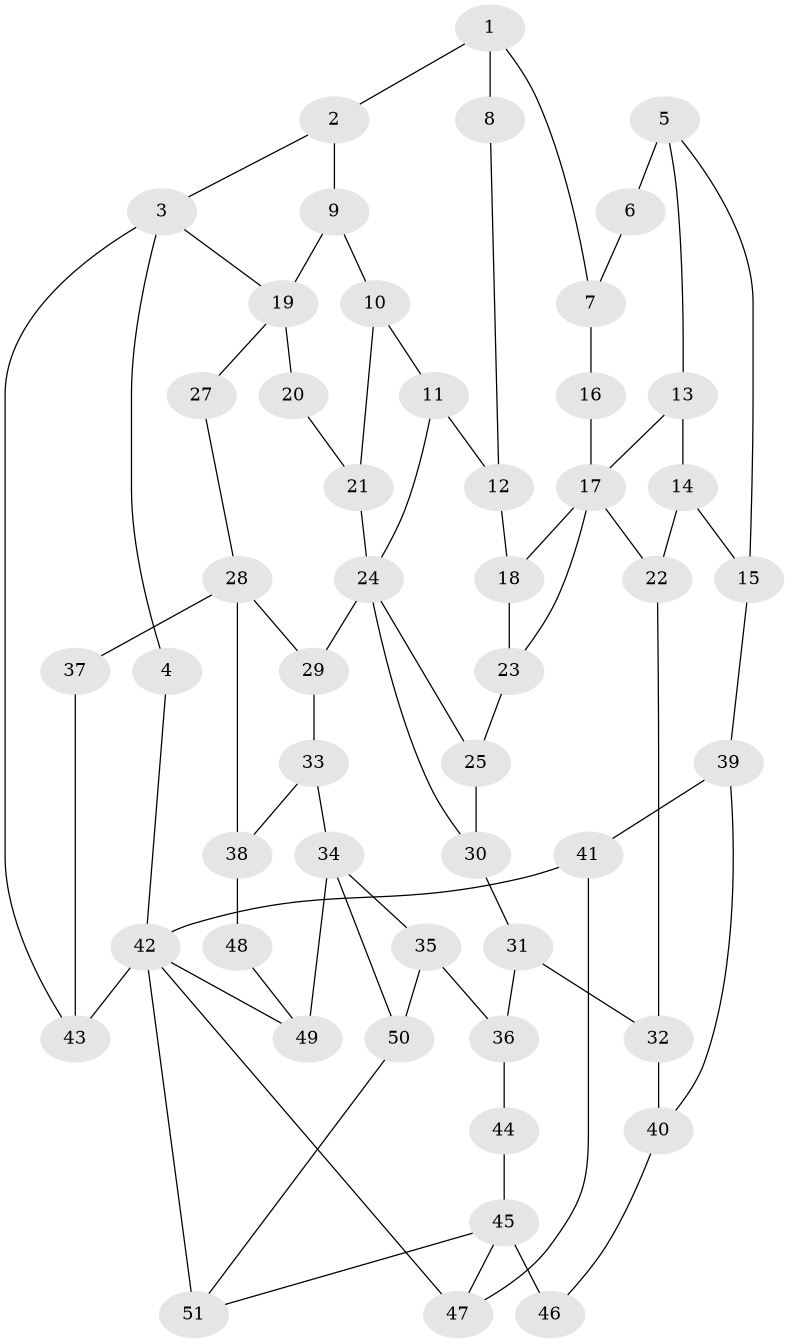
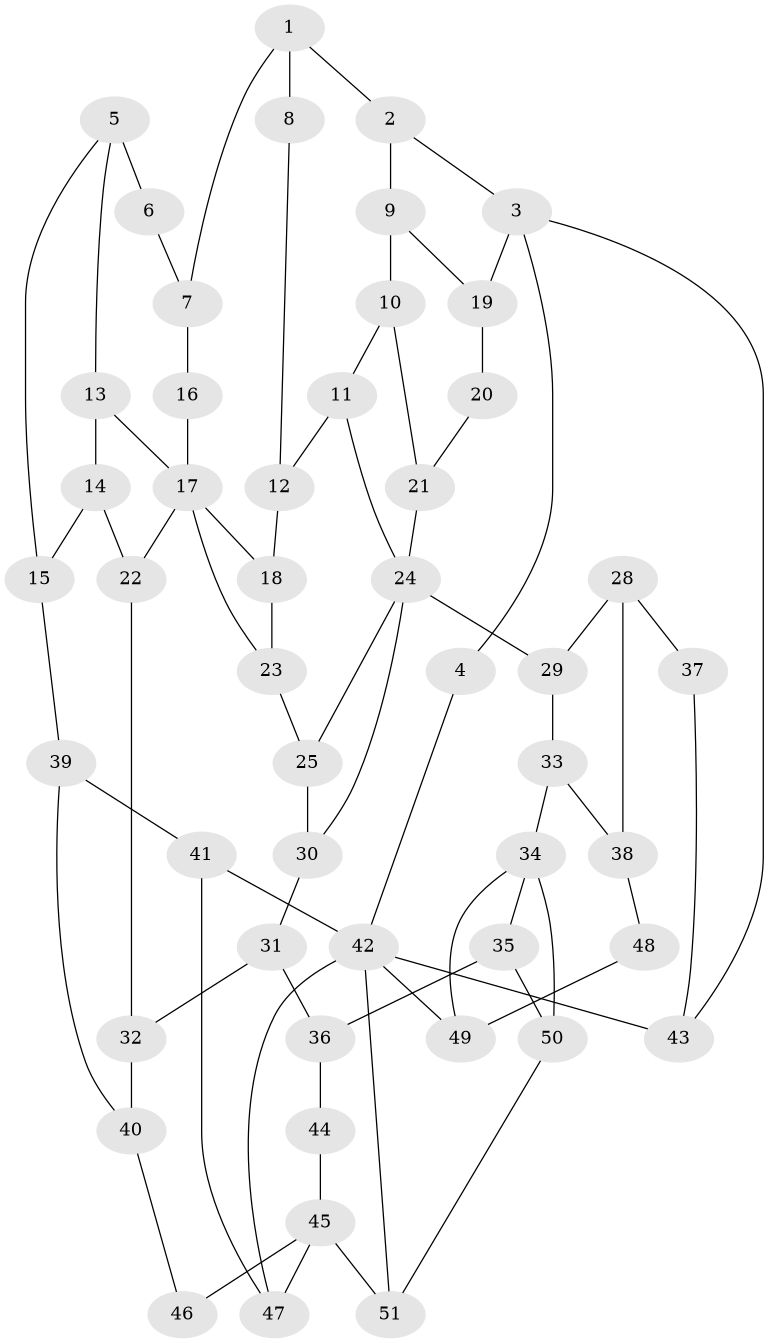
  graph {
    node [color=gray90 style=filled]
    edge [weight=1.0]
    1
    2
    7
    8
    3
    9
    16
    12
    4
    19
    43
    10
    42
    20
-   27
    5
    6
    13
    15
    49
    47
    51
    14
    17
    39
    18
    11
    21
    24
    25
    29
    30
    23
    22
    32
    40
    41
    28
    33
    31
    37
    38
    48
    34
    36
    44
    46
    35
    50
    45
    1 -- 2
    1 -- 7
    1 -- 8 [weight=2.0]
    2 -- 3
    2 -- 9
    7 -- 16
    8 -- 12
    3 -- 4
    3 -- 19
    3 -- 43
    9 -- 19
    9 -- 10
    16 -- 17 [weight=2.0]
    12 -- 18
    4 -- 42
    19 -- 20 [weight=2.0]
-   19 -- 27
    10 -- 11
    10 -- 21
    42 -- 43 [weight=2.0]
    42 -- 49
    42 -- 47
    42 -- 51
    20 -- 21
-   27 -- 28
    5 -- 6 [weight=2.0]
    5 -- 13
    5 -- 15
    6 -- 7
    13 -- 14
    13 -- 17
    15 -- 39
    14 -- 15
    14 -- 22
    17 -- 18
    17 -- 23
    17 -- 22
    39 -- 40
    39 -- 41
    18 -- 23
    11 -- 12
    11 -- 24
    21 -- 24
    24 -- 25
    24 -- 29 [weight=2.0]
    24 -- 30
    25 -- 30
    29 -- 33
    30 -- 31
    23 -- 25
    22 -- 32
    32 -- 40
    40 -- 46
    41 -- 42
    41 -- 47
    28 -- 29 [weight=2.0]
    28 -- 37
    28 -- 38 [weight=2.0]
    33 -- 38 [weight=2.0]
    33 -- 34 [weight=2.0]
    31 -- 32
    31 -- 36
    37 -- 43
    38 -- 48 [weight=2.0]
    48 -- 49
    34 -- 49
    34 -- 35
    34 -- 50
    36 -- 44
    44 -- 45 [weight=2.0]
    35 -- 36
    35 -- 50
    50 -- 51
    45 -- 47
    45 -- 51
    45 -- 46 [weight=2.0]
  }
